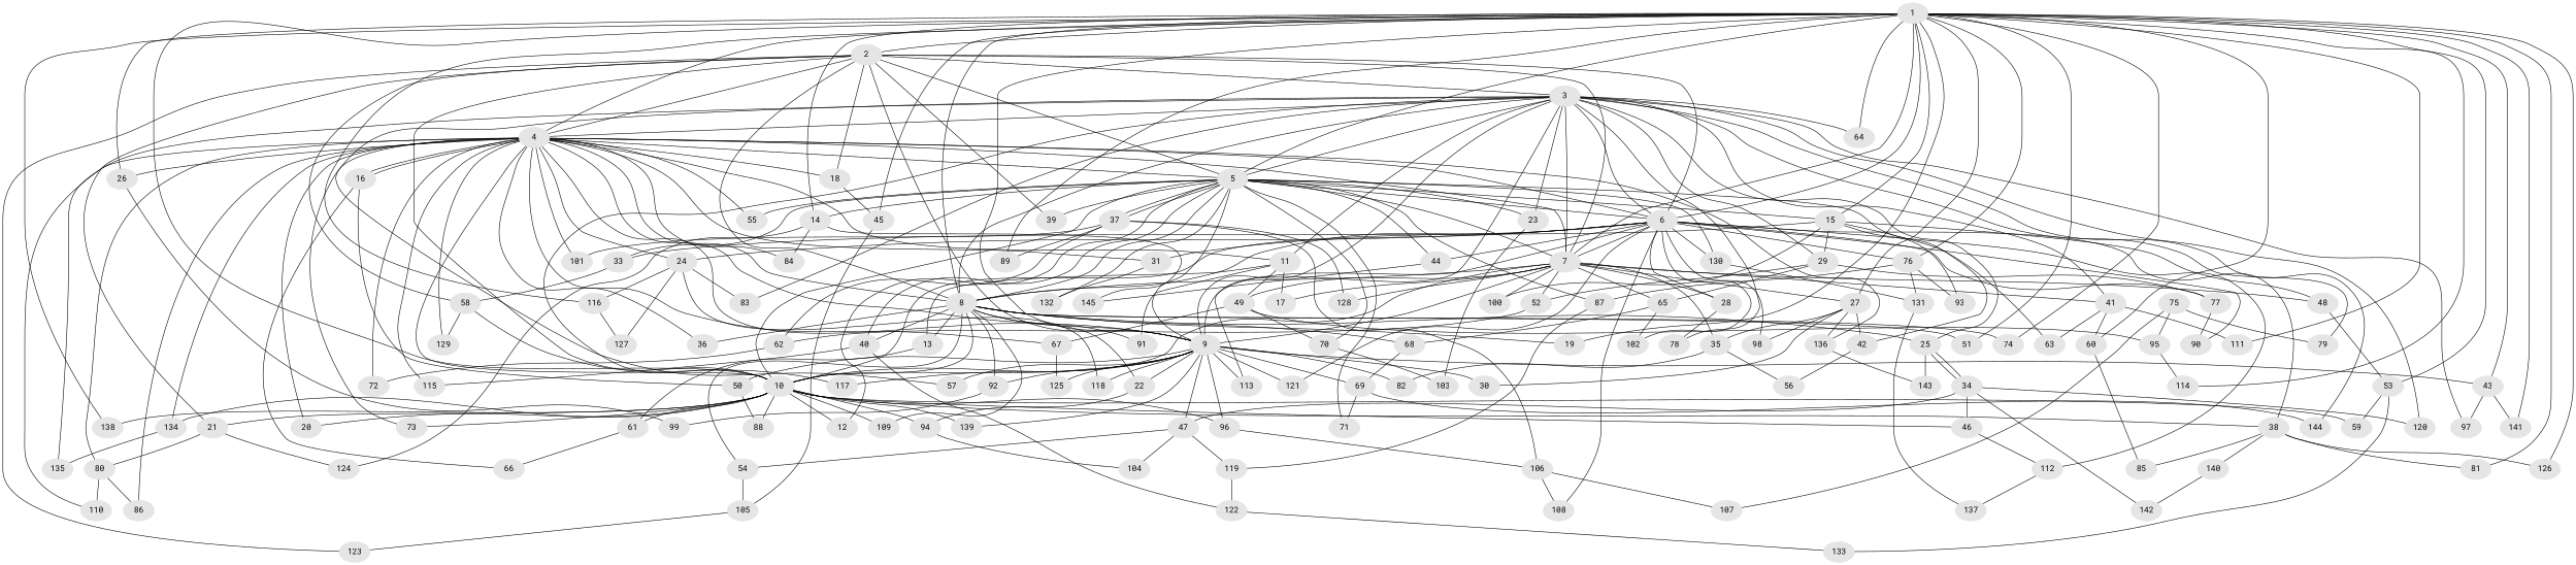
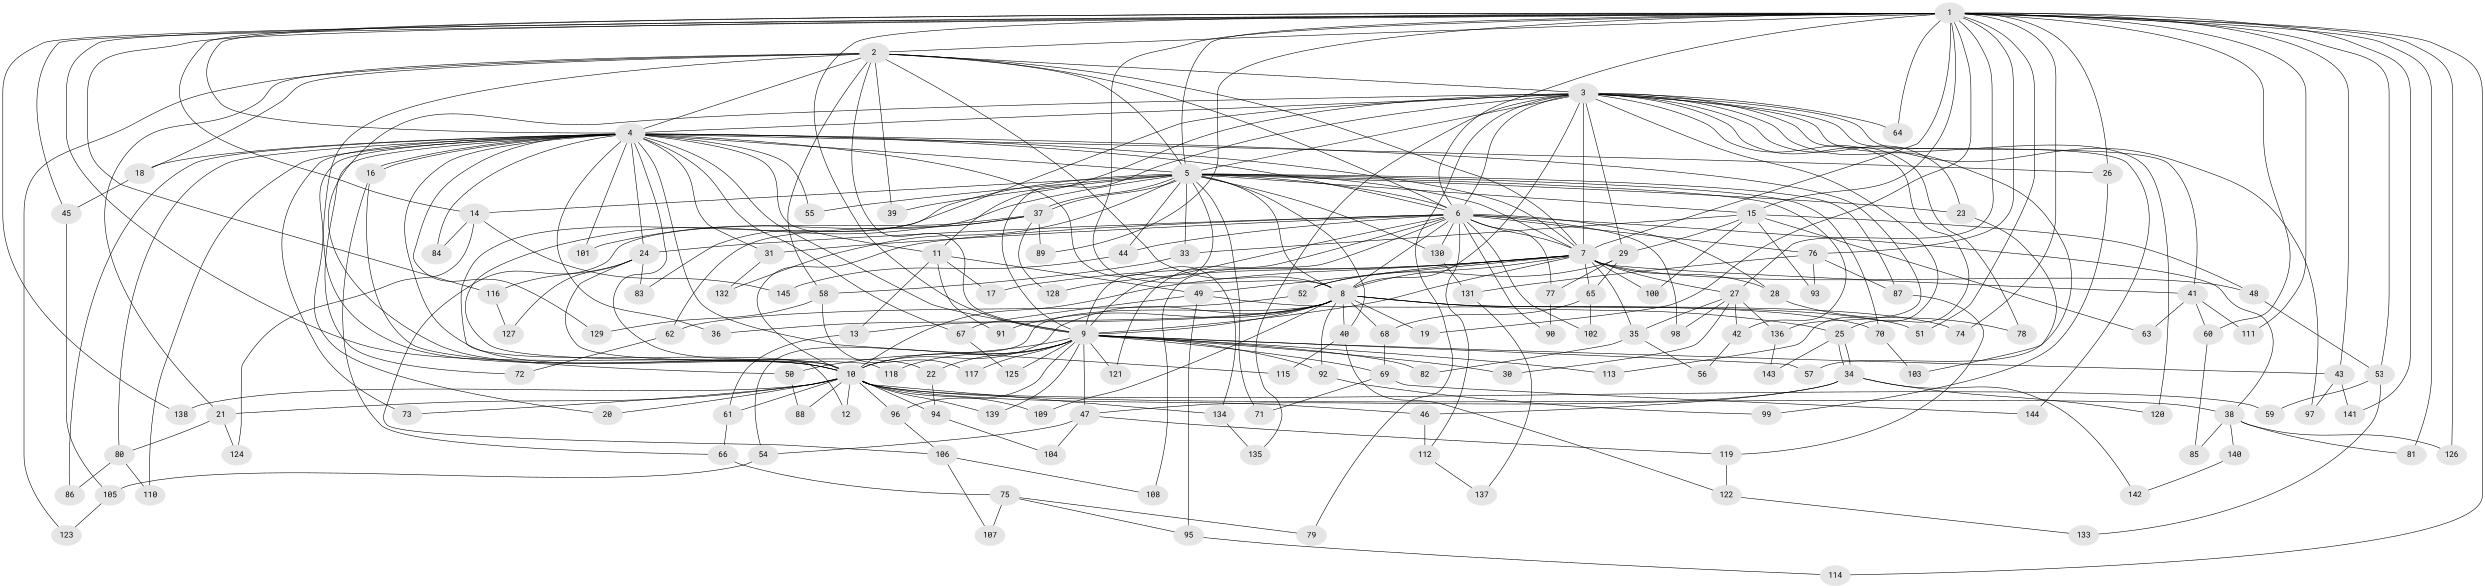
  graph {
    fontname="Roboto Mono"
    node [color=gray90 fontname="Roboto Mono" style=filled]
    edge [fontname="Roboto Mono"]
    1
    2
    4
    5
    6
    7
    8
    9
    10
    14
    15
    19
    26
    27
    43
    45
    51
    53
    60
    64
    74
    76
    81
    89
    111
    114
    116
    126
    138
    141
    3
    18
    21
    39
    58
    123
    11
    23
    25
    29
    41
    57
    78
    79
    83
    97
    113
    120
    135
    144
    16
    20
    22
    24
    31
    36
    55
    67
    72
    73
    80
    84
    86
    101
    110
    115
    129
    134
    136
    12
    33
    37
    40
    42
    44
    70
    71
    87
    130
    132
    28
    38
    77
    90
    98
    102
    108
    112
    121
    17
    35
    48
    49
    52
    65
    100
    128
    13
    54
    68
    91
    92
    109
    30
    47
    50
    69
    82
    96
    117
    118
    125
    139
    46
    59
    61
    88
    94
    124
    145
    63
    93
    99
    105
    133
    85
    131
    127
    103
    34
    143
    66
    62
    106
    122
    56
    119
    140
    137
    95
    104
    75
    142
    107
    1 -- 2
    1 -- 4
    1 -- 5
    1 -- 6
    1 -- 7
    1 -- 8
    1 -- 9
    1 -- 10
    1 -- 14
    1 -- 15
    1 -- 19
    1 -- 26
    1 -- 27
    1 -- 43
    1 -- 45
    1 -- 51
    1 -- 53
    1 -- 60
    1 -- 64
    1 -- 74
    1 -- 76
    1 -- 81
    1 -- 89
    1 -- 111
    1 -- 114
    1 -- 116
    1 -- 126
    1 -- 138
    1 -- 141
    2 -- 4
    2 -- 5
    2 -- 6
    2 -- 7
    2 -- 8
    2 -- 9
    2 -- 10
    2 -- 3
    2 -- 18
    2 -- 21
    2 -- 39
    2 -- 58
    2 -- 123
    4 -- 5
    4 -- 6
    4 -- 7
-   4 -- 8
    4 -- 9
    4 -- 10
    4 -- 26
    4 -- 18
    4 -- 11
    4 -- 16
    4 -- 16
    4 -- 20
    4 -- 22
    4 -- 24
    4 -- 31
    4 -- 36
    4 -- 55
    4 -- 67
    4 -- 72
    4 -- 73
    4 -- 80
    4 -- 84
    4 -- 86
    4 -- 101
    4 -- 110
    4 -- 115
    4 -- 129
    4 -- 134
    4 -- 136
    5 -- 6
    5 -- 7
    5 -- 8
    5 -- 9
    5 -- 10
    5 -- 14
    5 -- 15
    5 -- 39
    5 -- 23
    5 -- 55
    5 -- 12
    5 -- 33
    5 -- 37
    5 -- 37
    5 -- 40
    5 -- 42
    5 -- 44
    5 -- 70
    5 -- 71
    5 -- 87
    5 -- 130
    5 -- 132
    6 -- 7
    6 -- 8
    6 -- 9
    6 -- 10
    6 -- 76
    6 -- 24
    6 -- 31
    6 -- 44
    6 -- 130
    6 -- 28
    6 -- 38
    6 -- 77
    6 -- 90
    6 -- 98
    6 -- 102
    6 -- 108
    6 -- 112
    6 -- 121
    7 -- 8
    7 -- 9
    7 -- 10
    7 -- 27
    7 -- 41
    7 -- 28
    7 -- 17
    7 -- 35
    7 -- 48
    7 -- 49
    7 -- 52
    7 -- 65
    7 -- 100
    7 -- 128
    8 -- 9
    8 -- 10
    8 -- 19
    8 -- 51
    8 -- 74
    8 -- 25
    8 -- 36
    8 -- 40
    8 -- 13
    8 -- 54
    8 -- 68
    8 -- 91
    8 -- 92
    8 -- 109
    9 -- 10
    9 -- 43
    9 -- 57
    9 -- 113
    9 -- 22
    9 -- 121
    9 -- 92
    9 -- 30
    9 -- 47
    9 -- 50
    9 -- 69
    9 -- 82
    9 -- 96
    9 -- 117
    9 -- 118
    9 -- 125
    9 -- 139
    10 -- 138
    10 -- 21
    10 -- 20
    10 -- 73
    10 -- 134
    10 -- 12
    10 -- 38
    10 -- 109
    10 -- 96
    10 -- 139
    10 -- 46
    10 -- 59
    10 -- 61
    10 -- 88
    10 -- 94
    14 -- 84
    14 -- 124
    14 -- 145
    15 -- 29
    15 -- 33
    15 -- 48
    15 -- 100
    15 -- 63
    15 -- 93
    26 -- 99
    27 -- 136
    27 -- 42
    27 -- 98
    27 -- 35
    27 -- 30
    43 -- 141
    43 -- 97
    45 -- 105
    53 -- 59
    53 -- 133
    60 -- 85
    76 -- 87
    76 -- 93
    76 -- 131
    116 -- 127
    3 -- 4
    3 -- 5
    3 -- 6
    3 -- 7
    3 -- 8
    3 -- 9
    3 -- 10
    3 -- 64
    3 -- 11
    3 -- 23
    3 -- 25
    3 -- 29
    3 -- 41
    3 -- 57
    3 -- 78
    3 -- 79
    3 -- 83
    3 -- 97
    3 -- 113
    3 -- 120
    3 -- 135
    3 -- 144
    18 -- 45
    21 -- 80
    21 -- 124
    58 -- 129
    58 -- 117
    11 -- 17
    11 -- 49
    11 -- 13
    11 -- 91
    23 -- 103
    25 -- 34
    25 -- 34
    25 -- 143
    29 -- 77
    29 -- 52
    29 -- 65
    41 -- 60
    41 -- 111
    41 -- 63
    16 -- 50
    16 -- 66
    22 -- 94
    24 -- 116
    24 -- 83
    24 -- 118
    24 -- 127
    31 -- 132
    67 -- 125
    80 -- 86
    80 -- 110
    134 -- 135
    136 -- 143
    33 -- 58
    37 -- 89
    37 -- 101
    37 -- 128
    37 -- 62
    37 -- 106
    40 -- 115
    40 -- 122
    42 -- 56
    44 -- 145
    70 -- 103
    87 -- 119
    130 -- 131
    28 -- 78
    38 -- 81
    38 -- 126
    38 -- 85
    38 -- 140
    77 -- 90
    112 -- 137
    35 -- 82
    35 -- 56
    48 -- 53
    49 -- 67
    49 -- 70
    49 -- 95
    52 -- 62
    65 -- 102
    65 -- 68
    13 -- 61
    54 -- 105
    68 -- 69
    92 -- 99
    47 -- 54
    47 -- 119
    47 -- 104
    50 -- 88
    69 -- 144
    69 -- 71
    96 -- 106
    46 -- 112
    61 -- 66
    94 -- 104
    105 -- 123
    131 -- 137
    34 -- 120
    34 -- 47
    34 -- 46
    34 -- 142
+   66 -- 75
    62 -- 72
    106 -- 108
    106 -- 107
    122 -- 133
    119 -- 122
    140 -- 142
    95 -- 114
    75 -- 79
    75 -- 95
    75 -- 107
  }
